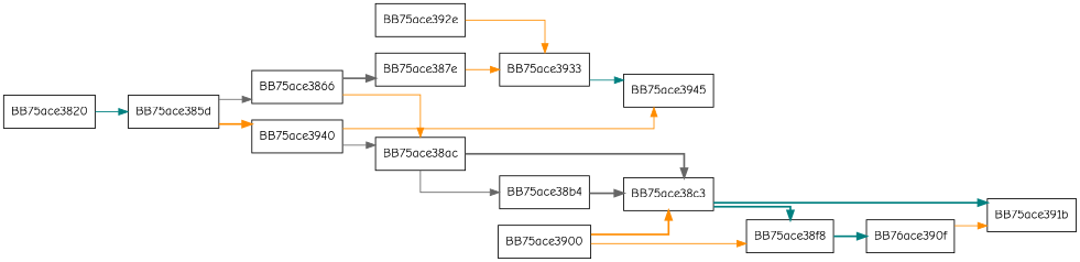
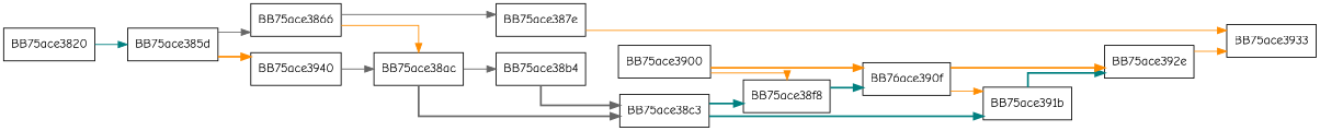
  digraph {
    fontname="Comic Neue"
    rankdir=LR
    splines=ortho
    node [fontname="Comic Neue" shape=box]
    edge [color=darkorange fontname="Comic Neue" style=solid]
    BB75ace3820
    BB75ace385d
    BB75ace3940
    BB75ace3866
-   BB75ace3945
    BB75ace38ac
    BB75ace387e
    BB75ace38c3
    BB75ace38b4
    BB75ace3933
    BB75ace38f8
    BB75ace391b
    n13 [label=BB76ace390f]
    BB75ace392e
    BB75ace3900
    BB75ace3820 -> BB75ace385d [color=teal]
    BB75ace385d -> BB75ace3940 [style=bold]
    BB75ace385d -> BB75ace3866 [color=gray40]
-   BB75ace3940 -> BB75ace3945
    BB75ace3940 -> BB75ace38ac [color=gray40]
    BB75ace3866 -> BB75ace38ac
-   BB75ace3866 -> BB75ace387e [color=gray40 style=bold]
+   BB75ace3866 -> BB75ace387e [color=gray40]
    BB75ace38ac -> BB75ace38c3 [color=gray40 style=bold]
    BB75ace38ac -> BB75ace38b4 [color=gray40]
    BB75ace387e -> BB75ace3933
    BB75ace38c3 -> BB75ace38f8 [color=teal style=bold]
    BB75ace38c3 -> BB75ace391b [color=teal style=bold]
    BB75ace38b4 -> BB75ace38c3 [color=gray40 style=bold]
-   BB75ace3933 -> BB75ace3945 [color=teal]
    BB75ace38f8 -> n13 [color=teal style=bold]
+   BB75ace391b -> BB75ace392e [color=teal style=bold]
    n13 -> BB75ace391b
+   n13 -> BB75ace392e [style=bold]
    BB75ace392e -> BB75ace3933
    BB75ace3900 -> BB75ace38f8
-   BB75ace3900 -> BB75ace38c3 [style=bold]
+   BB75ace3900 -> n13 [style=bold]
  }
